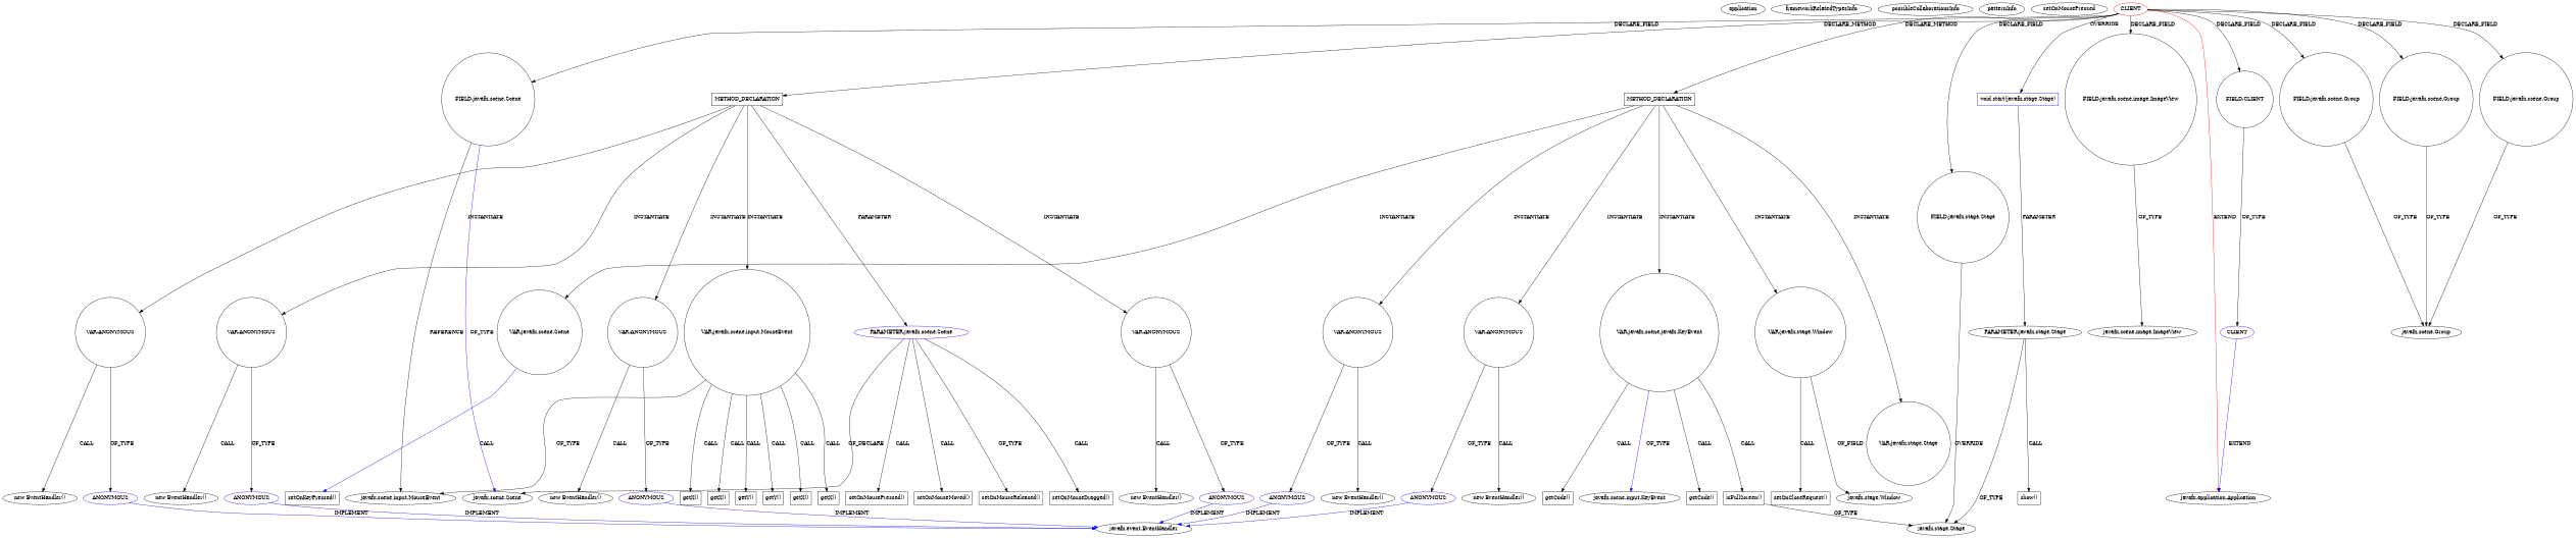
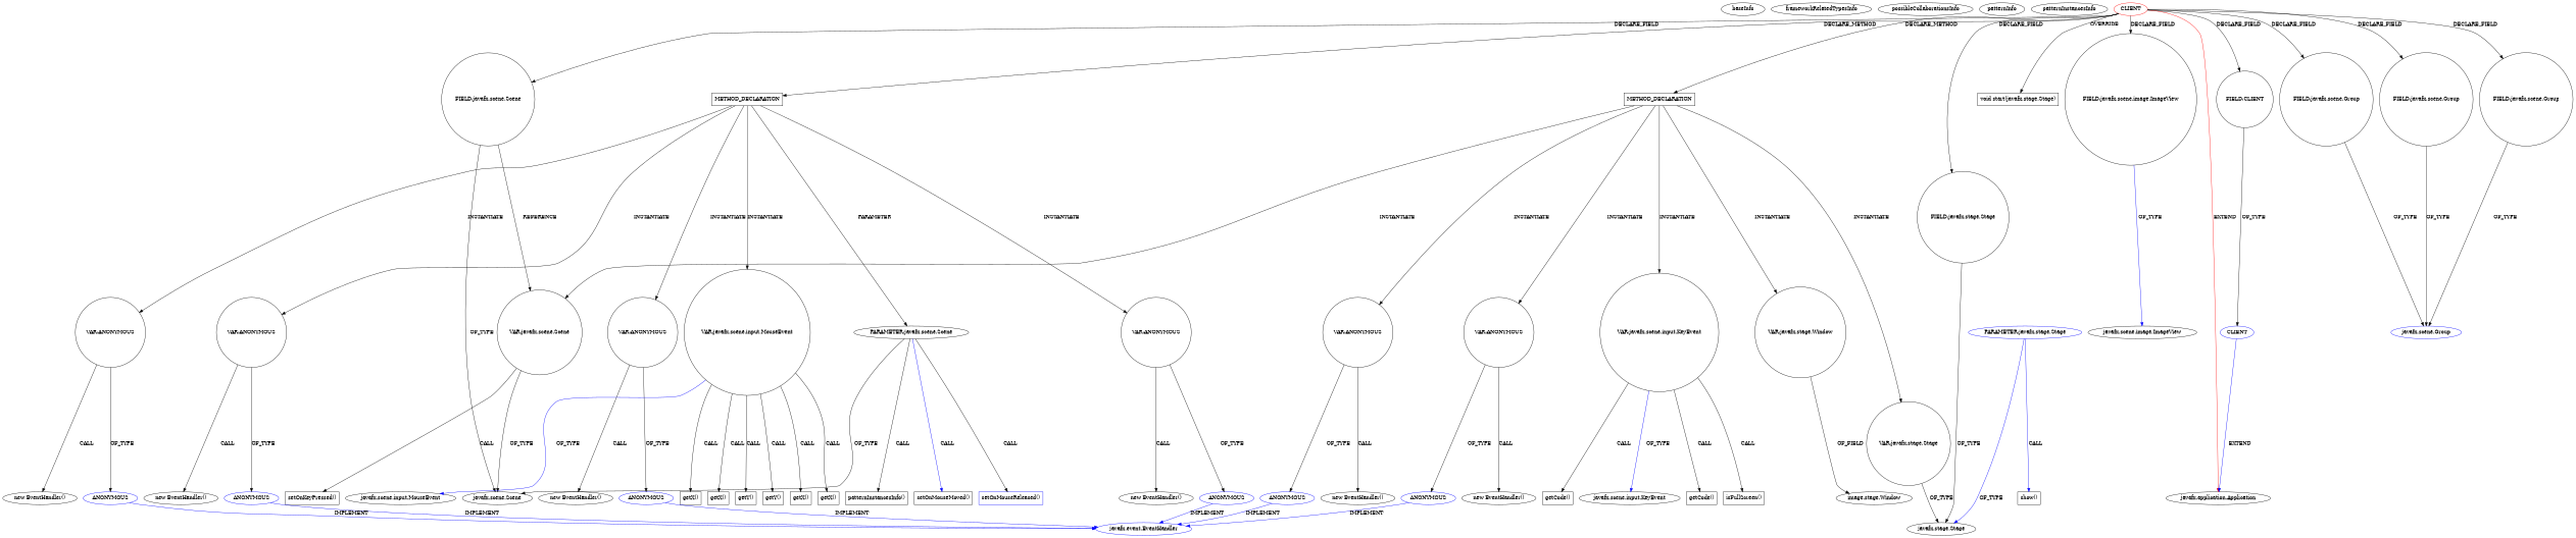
  digraph {
    node [isFrameworkType=false vertexType=INSIDE_CALL]
-   baseInfo [category=pattern graphId=97 isAnonymous=false possibleRelation=true label=application isFrameworkType="" vertexType=""]
+   baseInfo [category=pattern graphId=97 isAnonymous=false possibleRelation=true isFrameworkType="" vertexType=""]
    frameworkRelatedTypesInfo [0="javafx.application.Application" isFrameworkType="" vertexType=""]
    possibleCollaborationsInfo [0="97~INSTANTIATION-CLIENT_METHOD_DECLARATION-~javafx.application.Application ~javafx.event.EventHandler ~false~true" 1="97~INSTANTIATION-CLIENT_METHOD_DECLARATION-~javafx.application.Application ~javafx.event.EventHandler ~false~true" 2="97~INSTANTIATION-CLIENT_METHOD_DECLARATION-~javafx.application.Application ~javafx.event.EventHandler ~false~true" 3="97~INSTANTIATION-CLIENT_METHOD_DECLARATION-~javafx.application.Application ~javafx.event.EventHandler ~false~true" 4="97~INSTANTIATION-CLIENT_METHOD_DECLARATION-~javafx.application.Application ~javafx.event.EventHandler ~false~true" 5="97~INSTANTIATION-CLIENT_METHOD_DECLARATION-~javafx.application.Application ~javafx.event.EventHandler ~false~true" 6="97~FIELD_TYPE_DECLARATION-~javafx.application.Application ~javafx.application.Application ~false~false" isFrameworkType="" vertexType=""]
    patternInfo [frequency=2.0 patternRootClient=0 isFrameworkType="" vertexType=""]
-   patternInstancesInfo [0="didygo-gce-display~/didygo-gce-display/gce-display-master/src/proto1/Controller2.java~Controller2~2400" 1="didygo-gce-display~/didygo-gce-display/gce-display-master/src/proto1/Controller.java~Controller~2446" label=setOnMousePressed isFrameworkType="" vertexType=""]
+   patternInstancesInfo [0="didygo-gce-display~/didygo-gce-display/gce-display-master/src/proto1/Controller2.java~Controller2~2400" 1="didygo-gce-display~/didygo-gce-display/gce-display-master/src/proto1/Controller.java~Controller~2446" isFrameworkType="" vertexType=""]
    n6 [label="javafx.scene.Scene" vertexType=FRAMEWORK_CLASS_TYPE]
-   n7 [label="PARAMETER:javafx.scene.Scene" vertexType=PARAMETER_DECLARATION color=blue]
-   n8 [label="setOnMousePressed()" shape=box]
+   n7 [label="PARAMETER:javafx.scene.Scene" vertexType=PARAMETER_DECLARATION]
+   n8 [label="patternInstancesInfo()" shape=box]
    n9 [label="setOnMouseMoved()" shape=box]
-   n10 [label="setOnMouseReleased()" shape=box]
-   n11 [label="setOnMouseDragged()" shape=box]
+   n10 [label="setOnMouseReleased()" shape=box color=blue]
    n12 [label="FIELD:javafx.scene.Scene" shape=circle vertexType=FIELD_DECLARATION]
    n13 [label="VAR:javafx.scene.Scene" shape=circle vertexType=VARIABLE_EXPRESION]
    n14 [label="setOnKeyPressed()" shape=box]
    n15 [color=red label=CLIENT vertexType=ROOT_CLIENT_CLASS_DECLARATION]
    n16 [label="FIELD:javafx.scene.image.ImageView" shape=circle vertexType=FIELD_DECLARATION]
    n17 [label="FIELD:javafx.stage.Stage" shape=circle vertexType=FIELD_DECLARATION]
    n18 [label=METHOD_DECLARATION shape=box vertexType=CLIENT_METHOD_DECLARATION]
    n19 [label="FIELD:CLIENT" shape=circle vertexType=FIELD_DECLARATION]
-   n20 [label="void start(javafx.stage.Stage)" shape=box vertexType=OVERRIDING_METHOD_DECLARATION color=blue]
+   n20 [label="void start(javafx.stage.Stage)" shape=box vertexType=OVERRIDING_METHOD_DECLARATION]
    n21 [label=METHOD_DECLARATION shape=box vertexType=CLIENT_METHOD_DECLARATION]
    n22 [label="javafx.application.Application" vertexType=FRAMEWORK_CLASS_TYPE]
    n23 [label="FIELD:javafx.scene.Group" shape=circle vertexType=FIELD_DECLARATION]
    n24 [label="FIELD:javafx.scene.Group" shape=circle vertexType=FIELD_DECLARATION]
    n25 [label="FIELD:javafx.scene.Group" shape=circle vertexType=FIELD_DECLARATION]
    n26 [label="javafx.scene.image.ImageView" vertexType=FRAMEWORK_CLASS_TYPE]
    n27 [label="javafx.stage.Stage" vertexType=FRAMEWORK_CLASS_TYPE]
    n28 [label="VAR:ANONYMOUS" shape=circle vertexType=VARIABLE_EXPRESION]
    n29 [label="VAR:ANONYMOUS" shape=circle vertexType=VARIABLE_EXPRESION]
    n30 [label="VAR:javafx.stage.Window" shape=circle vertexType=VARIABLE_EXPRESION]
    n31 [label="VAR:javafx.stage.Stage" shape=circle vertexType=VARIABLE_EXPRESION]
-   n32 [label="VAR:javafx.scene.javafx.KeyEvent" shape=circle vertexType=VARIABLE_EXPRESION]
+   n32 [label="VAR:javafx.scene.input.KeyEvent" shape=circle vertexType=VARIABLE_EXPRESION]
    n33 [color=blue label=CLIENT vertexType=REFERENCE_CLIENT_CLASS_DECLARATION]
-   n34 [label="PARAMETER:javafx.stage.Stage" vertexType=PARAMETER_DECLARATION]
+   n34 [label="PARAMETER:javafx.stage.Stage" vertexType=PARAMETER_DECLARATION color=blue]
    n35 [label="VAR:ANONYMOUS" shape=circle vertexType=VARIABLE_EXPRESION]
    n36 [label="VAR:ANONYMOUS" shape=circle vertexType=VARIABLE_EXPRESION]
    n37 [label="VAR:ANONYMOUS" shape=circle vertexType=VARIABLE_EXPRESION]
    n38 [label="VAR:ANONYMOUS" shape=circle vertexType=VARIABLE_EXPRESION]
    n39 [label="VAR:javafx.scene.input.MouseEvent" shape=circle vertexType=VARIABLE_EXPRESION]
-   n40 [label="javafx.scene.Group" vertexType=FRAMEWORK_CLASS_TYPE]
+   n40 [label="javafx.scene.Group" vertexType=FRAMEWORK_CLASS_TYPE color=blue]
    n41 [color=blue label=ANONYMOUS vertexType=REFERENCE_ANONYMOUS_DECLARATION]
    n42 [label="new EventHandler()" vertexType=CONSTRUCTOR_CALL]
    n43 [color=blue label=ANONYMOUS vertexType=REFERENCE_ANONYMOUS_DECLARATION]
    n44 [label="new EventHandler()" vertexType=CONSTRUCTOR_CALL]
-   n45 [label="setOnCloseRequest()" shape=box]
-   n46 [label="javafx.stage.Window" vertexType=FRAMEWORK_CLASS_TYPE]
+   n46 [label="image.stage.Window" vertexType=FRAMEWORK_CLASS_TYPE]
    n47 [label="isFullScreen()" shape=box]
    n48 [label="getCode()" shape=box]
    n49 [label="getCode()" shape=box]
    n50 [label="javafx.scene.input.KeyEvent" vertexType=FRAMEWORK_CLASS_TYPE]
-   n51 [label="javafx.event.EventHandler" vertexType=FRAMEWORK_INTERFACE_TYPE]
+   n51 [label="javafx.event.EventHandler" vertexType=FRAMEWORK_INTERFACE_TYPE color=blue]
    n52 [label="show()" shape=box]
    n53 [color=blue label=ANONYMOUS vertexType=REFERENCE_ANONYMOUS_DECLARATION]
    n54 [label="new EventHandler()" vertexType=CONSTRUCTOR_CALL]
    n55 [color=blue label=ANONYMOUS vertexType=REFERENCE_ANONYMOUS_DECLARATION]
    n56 [label="new EventHandler()" vertexType=CONSTRUCTOR_CALL]
    n57 [color=blue label=ANONYMOUS vertexType=REFERENCE_ANONYMOUS_DECLARATION]
    n58 [label="new EventHandler()" vertexType=CONSTRUCTOR_CALL]
    n59 [color=blue label=ANONYMOUS vertexType=REFERENCE_ANONYMOUS_DECLARATION]
    n60 [label="new EventHandler()" vertexType=CONSTRUCTOR_CALL]
    n61 [label="getY()" shape=box]
    n62 [label="getY()" shape=box]
    n63 [label="javafx.scene.input.MouseEvent" vertexType=FRAMEWORK_CLASS_TYPE]
    n64 [label="getX()" shape=box]
    n65 [label="getX()" shape=box]
    n66 [label="getX()" shape=box]
    n67 [label="getX()" shape=box]
-   n7 -> n6 [label=OF_DECLARE]
+   n7 -> n6 [label=OF_TYPE]
    n7 -> n8 [label=CALL]
-   n7 -> n9 [label=CALL]
-   n7 -> n10 [label=OF_TYPE]
-   n7 -> n11 [label=CALL]
-   n12 -> n6 [label=OF_TYPE color=blue]
-   n12 -> n63 [label=REFERENCE]
-   n13 -> n14 [label=CALL color=blue]
+   n7 -> n9 [label=CALL color=blue]
+   n7 -> n10 [label=CALL]
+   n12 -> n6 [label=OF_TYPE]
+   n12 -> n13 [label=REFERENCE]
+   n13 -> n6 [label=OF_TYPE]
+   n13 -> n14 [label=CALL]
    n15 -> n12 [label=DECLARE_FIELD]
    n15 -> n16 [label=DECLARE_FIELD]
    n15 -> n17 [label=DECLARE_FIELD]
    n15 -> n18 [label=DECLARE_METHOD]
    n15 -> n19 [label=DECLARE_FIELD]
    n15 -> n20 [label=OVERRIDE]
    n15 -> n21 [label=DECLARE_METHOD]
    n15 -> n22 [color=red label=EXTEND]
    n15 -> n23 [label=DECLARE_FIELD]
    n15 -> n24 [label=DECLARE_FIELD]
    n15 -> n25 [label=DECLARE_FIELD]
-   n16 -> n26 [label=OF_TYPE]
-   n17 -> n27 [label=OVERRIDE]
+   n16 -> n26 [label=OF_TYPE color=blue]
+   n17 -> n27 [label=OF_TYPE]
    n18 -> n13 [label=INSTANTIATE]
    n18 -> n28 [label=INSTANTIATE]
    n18 -> n29 [label=INSTANTIATE]
    n18 -> n30 [label=INSTANTIATE]
    n18 -> n31 [label=INSTANTIATE]
    n18 -> n32 [label=INSTANTIATE]
    n19 -> n33 [label=OF_TYPE]
-   n20 -> n34 [label=PARAMETER]
    n21 -> n7 [label=PARAMETER]
    n21 -> n35 [label=INSTANTIATE]
    n21 -> n36 [label=INSTANTIATE]
    n21 -> n37 [label=INSTANTIATE]
    n21 -> n38 [label=INSTANTIATE]
    n21 -> n39 [label=INSTANTIATE]
    n23 -> n40 [label=OF_TYPE]
    n24 -> n40 [label=OF_TYPE]
    n25 -> n40 [label=OF_TYPE]
    n28 -> n41 [label=OF_TYPE]
    n28 -> n42 [label=CALL]
    n29 -> n43 [label=OF_TYPE]
    n29 -> n44 [label=CALL]
-   n30 -> n45 [label=CALL]
    n30 -> n46 [label=OF_FIELD]
-   n47 -> n27 [label=OF_TYPE]
+   n31 -> n27 [label=OF_TYPE]
    n32 -> n47 [label=CALL]
    n32 -> n48 [label=CALL]
    n32 -> n49 [label=CALL]
    n32 -> n50 [color=blue label=OF_TYPE]
    n33 -> n22 [color=blue label=EXTEND]
-   n34 -> n27 [label=OF_TYPE]
-   n34 -> n52 [label=CALL]
+   n34 -> n27 [label=OF_TYPE color=blue]
+   n34 -> n52 [label=CALL color=blue]
    n35 -> n53 [label=OF_TYPE]
    n35 -> n54 [label=CALL]
    n36 -> n55 [label=OF_TYPE]
    n36 -> n56 [label=CALL]
    n37 -> n57 [label=OF_TYPE]
    n37 -> n58 [label=CALL]
    n38 -> n59 [label=OF_TYPE]
    n38 -> n60 [label=CALL]
    n39 -> n61 [label=CALL]
    n39 -> n62 [label=CALL]
-   n39 -> n63 [label=OF_TYPE]
+   n39 -> n63 [label=OF_TYPE color=blue]
    n39 -> n64 [label=CALL]
    n39 -> n65 [label=CALL]
    n39 -> n66 [label=CALL]
    n39 -> n67 [label=CALL]
    n41 -> n51 [color=blue label=IMPLEMENT]
    n43 -> n51 [color=blue label=IMPLEMENT]
    n53 -> n51 [color=blue label=IMPLEMENT]
    n55 -> n51 [color=blue label=IMPLEMENT]
    n57 -> n51 [color=blue label=IMPLEMENT]
    n59 -> n51 [color=blue label=IMPLEMENT]
  }
